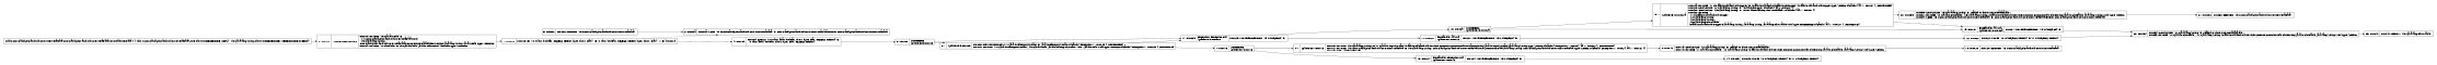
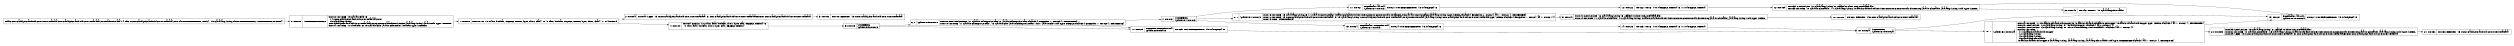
  digraph {
    rankdir=LR
    node [shape=record]
    n1 [label="{0\:\ 0x0000|MTH_ENTER_BLOCK\l|0x0000: INVOKE  (r5 I:java.io.File) = \l  (r4 I:com.crashlytics.android.core.MetaDataStore)\l  (r5 I:java.lang.String)\l com.crashlytics.android.core.MetaDataStore.getUserDataFileForSession(java.lang.String):java.io.File type: VIRTUAL \l0x0004: INVOKE  (r0 I:boolean) = (r5 I:java.io.File) java.io.File.exists():boolean type: VIRTUAL \l}"]
    n2 [label="{1\:\ 0x0008|0x0008: IF  (r0 I:?[int, boolean, OBJECT, ARRAY, byte, short, char]) != (0 ?[int, boolean, OBJECT, ARRAY, byte, short, char])  \-\> B:4:0x000d \l}"]
    n3 [label="{2\:\ 0x000a|0x000a: SGET  (r5 I:com.crashlytics.android.core.UserMetaData) =  com.crashlytics.android.core.UserMetaData.EMPTY com.crashlytics.android.core.UserMetaData \l}"]
    n4 [label="{4\:\ 0x000d|0x000d: CONST  (r0 I:?[int, float, boolean, short, byte, char, OBJECT, ARRAY]) = \l  (0 ?[int, float, boolean, short, byte, char, OBJECT, ARRAY])\l \l}"]
    n5 [label="{3\:\ 0x000c|0x000c: RETURN  (r5 I:com.crashlytics.android.core.UserMetaData) \l}"]
    n6 [label="{5\:\ 0x000e|SYNTHETIC\lSplitter:B:5:0x000e\l}"]
    n7 [label="{6\:\ ?|Splitter:B:5:0x000e\l|0x000e: NEW_INSTANCE  (r1 I:java.io.FileInputStream) =  java.io.FileInputStream A[Catch:\{ Exception \-\> 0x0029 \}, TRY_ENTER]\l0x0010: INVOKE  (r1 I:java.io.FileInputStream), (r5 I:java.io.File) java.io.FileInputStream.\<init\>(java.io.File):void type: DIRECT A[Catch:\{ Exception \-\> 0x0029 \}, TRY_LEAVE]\l}"]
    n8 [label="{17\:\ 0x0029|Exception: Exception null\lSplitter:B:5:0x000e\l|0x0029: MOVE_EXCEPTION  (r5 I:?[OBJECT]) =  \l}"]
    n9 [label="{7\:\ 0x0013|SYNTHETIC\lSplitter:B:7:0x0013\l}"]
    n10 [label="{18\:\ 0x002a|SYNTHETIC\lSplitter:B:18:0x002a\l}"]
    n11 [label="{8\:\ ?|Splitter:B:7:0x0013\l|0x0013: INVOKE  (r5 I:java.lang.String) = (r1 I:java.io.InputStream) io.fabric.sdk.android.services.common.CommonUtils.streamToString(java.io.InputStream):java.lang.String type: STATIC A[Catch:\{ Exception \-\> 0x0024, all \-\> 0x0021 \}, TRY_ENTER]\l0x0017: INVOKE  (r5 I:com.crashlytics.android.core.UserMetaData) = (r5 I:java.lang.String) com.crashlytics.android.core.MetaDataStore.jsonToUserData(java.lang.String):com.crashlytics.android.core.UserMetaData type: STATIC A[Catch:\{ Exception \-\> 0x0024, all \-\> 0x0021 \}]\l0x001a: NOP   A[TRY_LEAVE]\l}"]
    n12 [label="{11\:\ 0x0021|ExcHandler: all null\lSplitter:B:7:0x0013\l|0x0021: MOVE_EXCEPTION  (r5 I:?[OBJECT]) =  \l}"]
    n13 [label="{13\:\ 0x0024|ExcHandler: Exception null\lSplitter:B:7:0x0013\l|0x0024: MOVE_EXCEPTION  (r5 I:?[OBJECT]) =  \l}"]
    n14 [label="{9\:\ 0x001b|0x001b: CONST_STR  (r0 I:java.lang.String) =  \"Failed to close user metadata file.\" \l0x001d: INVOKE  (r1 I:java.io.Closeable), (r0 I:java.lang.String) io.fabric.sdk.android.services.common.CommonUtils.closeOrLog(java.io.Closeable, java.lang.String):void type: STATIC \l}"]
    n15 [label="{12\:\ 0x0022|0x0022: MOVE  (r0 I:?[OBJECT, ARRAY]) = (r1 I:?[OBJECT, ARRAY]) \l}"]
    n16 [label="{14\:\ 0x0025|0x0025: MOVE  (r0 I:?[OBJECT, ARRAY]) = (r1 I:?[OBJECT, ARRAY]) \l}"]
    n17 [label="{10\:\ 0x0020|0x0020: RETURN  (r5 I:com.crashlytics.android.core.UserMetaData) \l}"]
    n18 [label="{22\:\ 0x003d|0x003d: CONST_STR  (r1 I:java.lang.String) =  \"Failed to close user metadata file.\" \l0x003f: INVOKE  (r0 I:java.io.Closeable), (r1 I:java.lang.String) io.fabric.sdk.android.services.common.CommonUtils.closeOrLog(java.io.Closeable, java.lang.String):void type: STATIC \l}"]
    n19 [label="{23\:\ 0x0042|0x0042: THROW  (r5 I:java.lang.Throwable) \l}"]
    n20 [label="{15\:\ 0x0027|ExcHandler: all null\lSplitter:B:18:0x002a\l|0x0027: MOVE_EXCEPTION  (r5 I:?[OBJECT]) =  \l}"]
    n21 [label="{19\:\ ?|Splitter:B:18:0x002a\l|0x002a: INVOKE  (r1 I:io.fabric.sdk.android.Logger) =  io.fabric.sdk.android.Fabric.getLogger():io.fabric.sdk.android.Logger type: STATIC A[Catch:\{ all \-\> 0x0027 \}, TRY_ENTER]\l0x002e: CONST_STR  (r2 I:java.lang.String) =  \"CrashlyticsCore\" A[Catch:\{ all \-\> 0x0027 \}]\l0x0030: CONST_STR  (r3 I:java.lang.String) =  \"Error deserializing user metadata.\" A[Catch:\{ all \-\> 0x0027 \}]\l0x0032: INVOKE  \l  (r1 I:io.fabric.sdk.android.Logger)\l  (r2 I:java.lang.String)\l  (r3 I:java.lang.String)\l  (r5 I:java.lang.Throwable)\l io.fabric.sdk.android.Logger.e(java.lang.String, java.lang.String, java.lang.Throwable):void type: INTERFACE A[Catch:\{ all \-\> 0x0027 \}, TRY_LEAVE]\l}"]
    n22 [label="{20\:\ 0x0035|0x0035: CONST_STR  (r5 I:java.lang.String) =  \"Failed to close user metadata file.\" \l0x0037: INVOKE  (r0 I:java.io.Closeable), (r5 I:java.lang.String) io.fabric.sdk.android.services.common.CommonUtils.closeOrLog(java.io.Closeable, java.lang.String):void type: STATIC \l0x003a: SGET  (r5 I:com.crashlytics.android.core.UserMetaData) =  com.crashlytics.android.core.UserMetaData.EMPTY com.crashlytics.android.core.UserMetaData \l}"]
    n23 [label="{21\:\ 0x003c|0x003c: RETURN  (r5 I:com.crashlytics.android.core.UserMetaData) \l}"]
    n24 [label="{public com.crashlytics.android.core.UserMetaData com.crashlytics.android.core.MetaDataStore.readUserData((r4 'this' I:com.crashlytics.android.core.MetaDataStore A[IMMUTABLE_TYPE, THIS]), (r5 I:java.lang.String A[IMMUTABLE_TYPE, METHOD_ARGUMENT])) }"]
    n1 -> n2
    n2 -> n3 [style=dashed]
    n2 -> n4
-   n5 -> n3
+   n3 -> n5
    n4 -> n6
    n6 -> n7
    n6 -> n8
    n7 -> n8
    n7 -> n9
    n8 -> n10
    n9 -> n11
-   n8 -> n12
+   n9 -> n12
    n9 -> n13
    n10 -> n20
    n10 -> n21
    n11 -> n14
    n12 -> n15
    n13 -> n16
    n14 -> n17
    n15 -> n18
+   n16 -> n10
    n18 -> n19
-   n20 -> n18
+   n18 -> n20
    n21 -> n20
    n21 -> n22
    n22 -> n23
    n24 -> n1
  }
